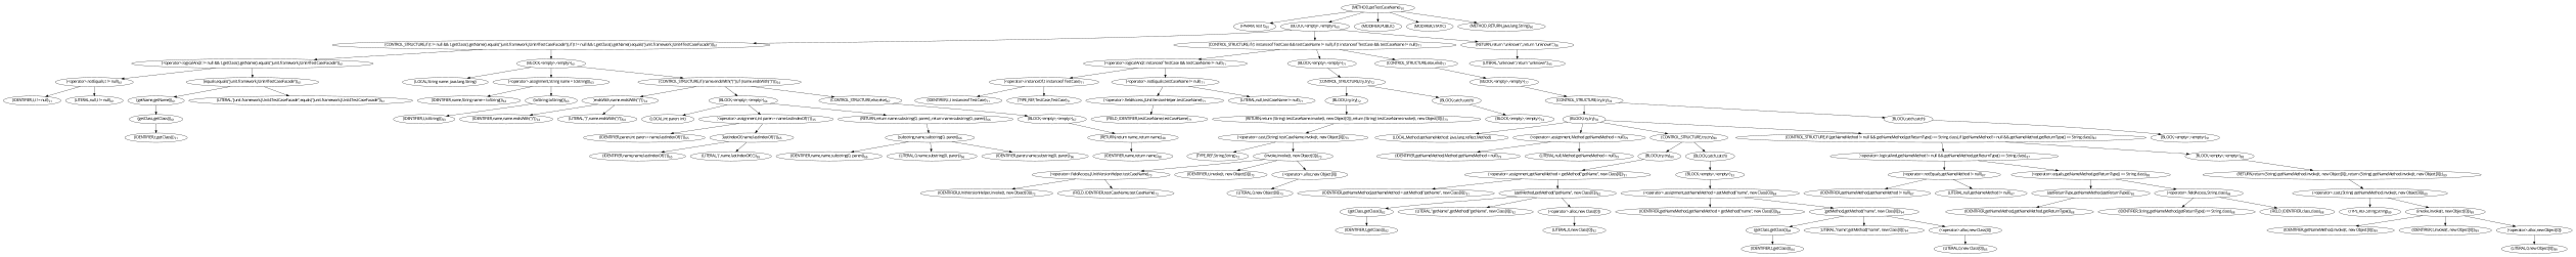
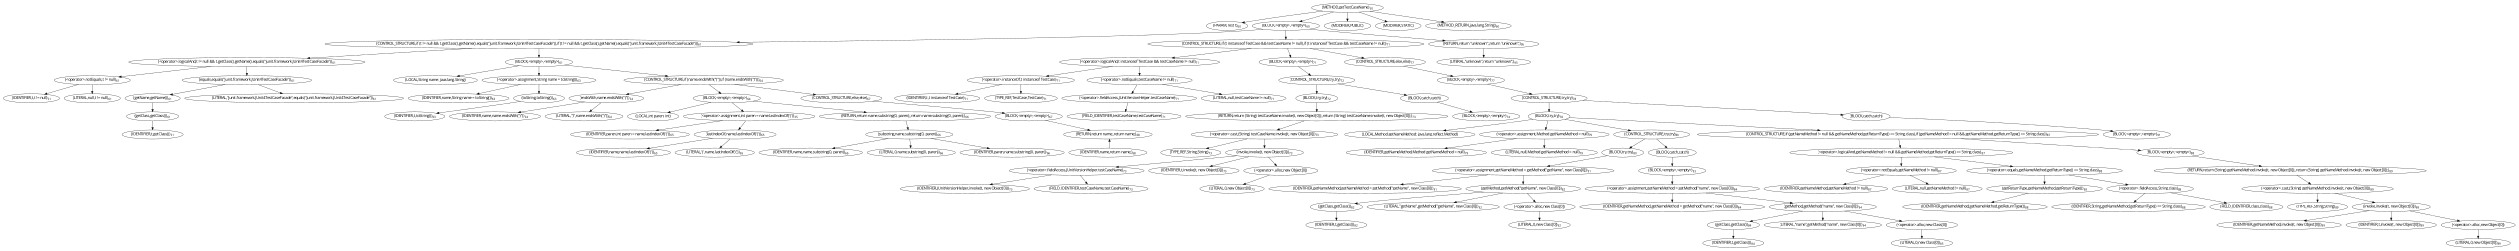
  digraph {
    fontname="Open Sans"
    node [fontname="Open Sans"]
    edge [fontname="Open Sans"]
    n1 [label=<(METHOD,getTestCaseName)<SUB>60</SUB>>]
    n2 [label=<(PARAM,Test t)<SUB>60</SUB>>]
    n3 [label=<(BLOCK,&lt;empty&gt;,&lt;empty&gt;)<SUB>60</SUB>>]
    n4 [label=<(MODIFIER,PUBLIC)>]
    n5 [label=<(MODIFIER,STATIC)>]
    n6 [label=<(METHOD_RETURN,java.lang.String)<SUB>60</SUB>>]
    n7 [label=<(CONTROL_STRUCTURE,if (t != null &amp;&amp; t.getClass().getName().equals(&quot;junit.framework.JUnit4TestCaseFacade&quot;)),if (t != null &amp;&amp; t.getClass().getName().equals(&quot;junit.framework.JUnit4TestCaseFacade&quot;)))<SUB>61</SUB>>]
    n8 [label=<(CONTROL_STRUCTURE,if (t instanceof TestCase &amp;&amp; testCaseName != null),if (t instanceof TestCase &amp;&amp; testCaseName != null))<SUB>71</SUB>>]
    n9 [label=<(RETURN,return &quot;unknown&quot;;,return &quot;unknown&quot;;)<SUB>95</SUB>>]
    n10 [label=<(&lt;operator&gt;.logicalAnd,t != null &amp;&amp; t.getClass().getName().equals(&quot;junit.framework.JUnit4TestCaseFacade&quot;))<SUB>61</SUB>>]
    n11 [label=<(BLOCK,&lt;empty&gt;,&lt;empty&gt;)<SUB>61</SUB>>]
    n12 [label=<(&lt;operator&gt;.logicalAnd,t instanceof TestCase &amp;&amp; testCaseName != null)<SUB>71</SUB>>]
    n13 [label=<(BLOCK,&lt;empty&gt;,&lt;empty&gt;)<SUB>71</SUB>>]
    n14 [label=<(CONTROL_STRUCTURE,else,else)<SUB>77</SUB>>]
    n15 [label=<(LITERAL,&quot;unknown&quot;,return &quot;unknown&quot;;)<SUB>95</SUB>>]
    n16 [label=<(&lt;operator&gt;.notEquals,t != null)<SUB>61</SUB>>]
    n17 [label=<(equals,equals(&quot;junit.framework.JUnit4TestCaseFacade&quot;))<SUB>61</SUB>>]
    n18 [label=<(LOCAL,String name: java.lang.String)>]
    n19 [label=<(&lt;operator&gt;.assignment,String name = toString())<SUB>63</SUB>>]
    n20 [label=<(CONTROL_STRUCTURE,if (name.endsWith(&quot;)&quot;)),if (name.endsWith(&quot;)&quot;)))<SUB>64</SUB>>]
    n21 [label=<(IDENTIFIER,t,t != null)<SUB>61</SUB>>]
    n22 [label=<(LITERAL,null,t != null)<SUB>61</SUB>>]
    n23 [label=<(getName,getName())<SUB>61</SUB>>]
    n24 [label=<(LITERAL,&quot;junit.framework.JUnit4TestCaseFacade&quot;,equals(&quot;junit.framework.JUnit4TestCaseFacade&quot;))<SUB>61</SUB>>]
    n25 [label=<(getClass,getClass())<SUB>61</SUB>>]
    n26 [label=<(IDENTIFIER,t,getClass())<SUB>61</SUB>>]
    n27 [label=<(IDENTIFIER,name,String name = toString())<SUB>63</SUB>>]
    n28 [label=<(toString,toString())<SUB>63</SUB>>]
    n29 [label=<(endsWith,name.endsWith(&quot;)&quot;))<SUB>64</SUB>>]
    n30 [label=<(BLOCK,&lt;empty&gt;,&lt;empty&gt;)<SUB>64</SUB>>]
    n31 [label=<(CONTROL_STRUCTURE,else,else)<SUB>67</SUB>>]
    n32 [label=<(IDENTIFIER,t,toString())<SUB>63</SUB>>]
    n33 [label=<(IDENTIFIER,name,name.endsWith(&quot;)&quot;))<SUB>64</SUB>>]
    n34 [label=<(LITERAL,&quot;)&quot;,name.endsWith(&quot;)&quot;))<SUB>64</SUB>>]
    n35 [label=<(LOCAL,int paren: int)>]
    n36 [label=<(&lt;operator&gt;.assignment,int paren = name.lastIndexOf('('))<SUB>35</SUB>>]
    n37 [label=<(RETURN,return name.substring(0, paren);,return name.substring(0, paren);)<SUB>66</SUB>>]
    n38 [label=<(BLOCK,&lt;empty&gt;,&lt;empty&gt;)<SUB>67</SUB>>]
    n39 [label=<(IDENTIFIER,paren,int paren = name.lastIndexOf('('))<SUB>65</SUB>>]
    n40 [label=<(lastIndexOf,name.lastIndexOf('('))<SUB>65</SUB>>]
    n41 [label=<(substring,name.substring(0, paren))<SUB>66</SUB>>]
    n42 [label=<(IDENTIFIER,name,name.lastIndexOf('('))<SUB>65</SUB>>]
    n43 [label=<(LITERAL,'(',name.lastIndexOf('('))<SUB>65</SUB>>]
    n44 [label=<(IDENTIFIER,name,name.substring(0, paren))<SUB>66</SUB>>]
    n45 [label=<(LITERAL,0,name.substring(0, paren))<SUB>66</SUB>>]
    n46 [label=<(IDENTIFIER,paren,name.substring(0, paren))<SUB>66</SUB>>]
    n47 [label=<(RETURN,return name;,return name;)<SUB>68</SUB>>]
    n48 [label=<(IDENTIFIER,name,return name;)<SUB>68</SUB>>]
    n49 [label=<(&lt;operator&gt;.instanceOf,t instanceof TestCase)<SUB>71</SUB>>]
    n50 [label=<(&lt;operator&gt;.notEquals,testCaseName != null)<SUB>71</SUB>>]
    n51 [label=<(CONTROL_STRUCTURE,try,try)<SUB>72</SUB>>]
    n52 [label=<(BLOCK,&lt;empty&gt;,&lt;empty&gt;)<SUB>77</SUB>>]
    n53 [label=<(IDENTIFIER,t,t instanceof TestCase)<SUB>71</SUB>>]
    n54 [label=<(TYPE_REF,TestCase,TestCase)<SUB>71</SUB>>]
    n55 [label=<(&lt;operator&gt;.fieldAccess,JUnitVersionHelper.testCaseName)<SUB>71</SUB>>]
    n56 [label=<(LITERAL,null,testCaseName != null)<SUB>71</SUB>>]
    n57 [label=<(FIELD_IDENTIFIER,testCaseName,testCaseName)<SUB>71</SUB>>]
    n58 [label=<(BLOCK,try,try)<SUB>72</SUB>>]
    n59 [label=<(BLOCK,catch,catch)>]
    n60 [label=<(RETURN,return (String) testCaseName.invoke(t, new Object[0]);,return (String) testCaseName.invoke(t, new Object[0]);)<SUB>73</SUB>>]
    n61 [label=<(BLOCK,&lt;empty&gt;,&lt;empty&gt;)<SUB>74</SUB>>]
    n62 [label=<(&lt;operator&gt;.cast,(String) testCaseName.invoke(t, new Object[0]))<SUB>73</SUB>>]
    n63 [label=<(TYPE_REF,String,String)<SUB>73</SUB>>]
    n64 [label=<(invoke,invoke(t, new Object[0]))<SUB>73</SUB>>]
    n65 [label=<(&lt;operator&gt;.fieldAccess,JUnitVersionHelper.testCaseName)<SUB>73</SUB>>]
    n66 [label=<(IDENTIFIER,t,invoke(t, new Object[0]))<SUB>73</SUB>>]
    n67 [label=<(&lt;operator&gt;.alloc,new Object[0])>]
    n68 [label=<(IDENTIFIER,JUnitVersionHelper,invoke(t, new Object[0]))<SUB>73</SUB>>]
    n69 [label=<(FIELD_IDENTIFIER,testCaseName,testCaseName)<SUB>73</SUB>>]
    n70 [label=<(LITERAL,0,new Object[0])<SUB>73</SUB>>]
    n71 [label=<(CONTROL_STRUCTURE,try,try)<SUB>78</SUB>>]
    n72 [label=<(BLOCK,try,try)<SUB>78</SUB>>]
    n73 [label=<(BLOCK,catch,catch)>]
    n74 [label=<(LOCAL,Method getNameMethod: java.lang.reflect.Method)>]
    n75 [label=<(&lt;operator&gt;.assignment,Method getNameMethod = null)<SUB>79</SUB>>]
    n76 [label=<(CONTROL_STRUCTURE,try,try)<SUB>80</SUB>>]
    n77 [label=<(CONTROL_STRUCTURE,if (getNameMethod != null &amp;&amp; getNameMethod.getReturnType() == String.class),if (getNameMethod != null &amp;&amp; getNameMethod.getReturnType() == String.class))<SUB>87</SUB>>]
    n78 [label=<(BLOCK,&lt;empty&gt;,&lt;empty&gt;)<SUB>91</SUB>>]
    n79 [label=<(IDENTIFIER,getNameMethod,Method getNameMethod = null)<SUB>79</SUB>>]
    n80 [label=<(LITERAL,null,Method getNameMethod = null)<SUB>79</SUB>>]
    n81 [label=<(BLOCK,try,try)<SUB>80</SUB>>]
    n82 [label=<(BLOCK,catch,catch)>]
    n83 [label=<(&lt;operator&gt;.logicalAnd,getNameMethod != null &amp;&amp; getNameMethod.getReturnType() == String.class)<SUB>87</SUB>>]
    n84 [label=<(BLOCK,&lt;empty&gt;,&lt;empty&gt;)<SUB>88</SUB>>]
    n85 [label=<(&lt;operator&gt;.assignment,getNameMethod = getMethod(&quot;getName&quot;, new Class[0]))<SUB>81</SUB>>]
    n86 [label=<(BLOCK,&lt;empty&gt;,&lt;empty&gt;)<SUB>83</SUB>>]
    n87 [label=<(IDENTIFIER,getNameMethod,getNameMethod = getMethod(&quot;getName&quot;, new Class[0]))<SUB>81</SUB>>]
    n88 [label=<(getMethod,getMethod(&quot;getName&quot;, new Class[0]))<SUB>82</SUB>>]
    n89 [label=<(getClass,getClass())<SUB>82</SUB>>]
    n90 [label=<(LITERAL,&quot;getName&quot;,getMethod(&quot;getName&quot;, new Class[0]))<SUB>82</SUB>>]
    n91 [label=<(&lt;operator&gt;.alloc,new Class[0])>]
    n92 [label=<(IDENTIFIER,t,getClass())<SUB>82</SUB>>]
    n93 [label=<(LITERAL,0,new Class[0])<SUB>82</SUB>>]
    n94 [label=<(&lt;operator&gt;.assignment,getNameMethod = getMethod(&quot;name&quot;, new Class[0]))<SUB>84</SUB>>]
    n95 [label=<(IDENTIFIER,getNameMethod,getNameMethod = getMethod(&quot;name&quot;, new Class[0]))<SUB>84</SUB>>]
    n96 [label=<(getMethod,getMethod(&quot;name&quot;, new Class[0]))<SUB>84</SUB>>]
    n97 [label=<(getClass,getClass())<SUB>84</SUB>>]
    n98 [label=<(LITERAL,&quot;name&quot;,getMethod(&quot;name&quot;, new Class[0]))<SUB>84</SUB>>]
    n99 [label=<(&lt;operator&gt;.alloc,new Class[0])>]
    n100 [label=<(IDENTIFIER,t,getClass())<SUB>84</SUB>>]
    n101 [label=<(LITERAL,0,new Class[0])<SUB>85</SUB>>]
    n102 [label=<(&lt;operator&gt;.notEquals,getNameMethod != null)<SUB>87</SUB>>]
    n103 [label=<(&lt;operator&gt;.equals,getNameMethod.getReturnType() == String.class)<SUB>88</SUB>>]
    n104 [label=<(RETURN,return (String) getNameMethod.invoke(t, new Object[0]);,return (String) getNameMethod.invoke(t, new Object[0]);)<SUB>89</SUB>>]
    n105 [label=<(IDENTIFIER,getNameMethod,getNameMethod != null)<SUB>87</SUB>>]
    n106 [label=<(LITERAL,null,getNameMethod != null)<SUB>87</SUB>>]
    n107 [label=<(getReturnType,getNameMethod.getReturnType())<SUB>88</SUB>>]
    n108 [label=<(&lt;operator&gt;.fieldAccess,String.class)<SUB>88</SUB>>]
    n109 [label=<(IDENTIFIER,getNameMethod,getNameMethod.getReturnType())<SUB>88</SUB>>]
    n110 [label=<(IDENTIFIER,String,getNameMethod.getReturnType() == String.class)<SUB>88</SUB>>]
    n111 [label=<(FIELD_IDENTIFIER,class,class)<SUB>88</SUB>>]
    n112 [label=<(&lt;operator&gt;.cast,(String) getNameMethod.invoke(t, new Object[0]))<SUB>89</SUB>>]
    n113 [label=<(TYPE_REF,String,String)<SUB>89</SUB>>]
    n114 [label=<(invoke,invoke(t, new Object[0]))<SUB>89</SUB>>]
    n115 [label=<(IDENTIFIER,getNameMethod,invoke(t, new Object[0]))<SUB>89</SUB>>]
    n116 [label=<(IDENTIFIER,t,invoke(t, new Object[0]))<SUB>89</SUB>>]
    n117 [label=<(&lt;operator&gt;.alloc,new Object[0])>]
    n118 [label=<(LITERAL,0,new Object[0])<SUB>89</SUB>>]
    n1 -> n2
    n1 -> n3
    n1 -> n4
    n1 -> n5
    n1 -> n6
    n3 -> n7
    n3 -> n8
    n3 -> n9
    n7 -> n10
    n7 -> n11
    n8 -> n12
    n8 -> n13
    n8 -> n14
    n9 -> n15
    n10 -> n16
    n10 -> n17
    n11 -> n18
    n11 -> n19
    n11 -> n20
    n12 -> n49
    n12 -> n50
    n13 -> n51
    n14 -> n52
    n16 -> n21
    n16 -> n22
    n17 -> n23
    n17 -> n24
    n19 -> n27
    n19 -> n28
    n20 -> n29
    n20 -> n30
    n20 -> n31
    n23 -> n25
    n25 -> n26
    n28 -> n32
    n29 -> n33
    n29 -> n34
    n30 -> n35
    n30 -> n36
    n30 -> n37
    n31 -> n38
    n36 -> n39
    n36 -> n40
    n37 -> n41
    n38 -> n47
    n40 -> n42
    n40 -> n43
    n41 -> n44
    n41 -> n45
    n41 -> n46
-   n47 -> n48
+   n48 -> n47
    n49 -> n53
    n49 -> n54
    n50 -> n55
    n50 -> n56
    n51 -> n58
    n51 -> n59
    n52 -> n71
    n55 -> n57
    n58 -> n60
    n59 -> n61
    n60 -> n62
    n62 -> n63
    n62 -> n64
    n64 -> n65
    n64 -> n66
    n64 -> n67
    n65 -> n68
    n65 -> n69
    n67 -> n70
    n71 -> n72
    n71 -> n73
    n72 -> n74
    n72 -> n75
    n72 -> n76
    n72 -> n77
    n73 -> n78
    n75 -> n79
    n75 -> n80
    n76 -> n81
    n76 -> n82
    n77 -> n83
    n77 -> n84
    n81 -> n85
    n82 -> n86
    n83 -> n102
    n83 -> n103
    n84 -> n104
    n85 -> n87
    n85 -> n88
    n86 -> n94
    n88 -> n89
    n88 -> n90
    n88 -> n91
    n89 -> n92
    n91 -> n93
    n94 -> n95
    n94 -> n96
    n96 -> n97
    n96 -> n98
    n96 -> n99
    n97 -> n100
    n99 -> n101
    n102 -> n105
    n102 -> n106
    n103 -> n107
    n103 -> n108
    n104 -> n112
    n107 -> n109
    n108 -> n110
    n108 -> n111
    n112 -> n113
    n112 -> n114
    n114 -> n115
    n114 -> n116
    n114 -> n117
    n117 -> n118
  }
